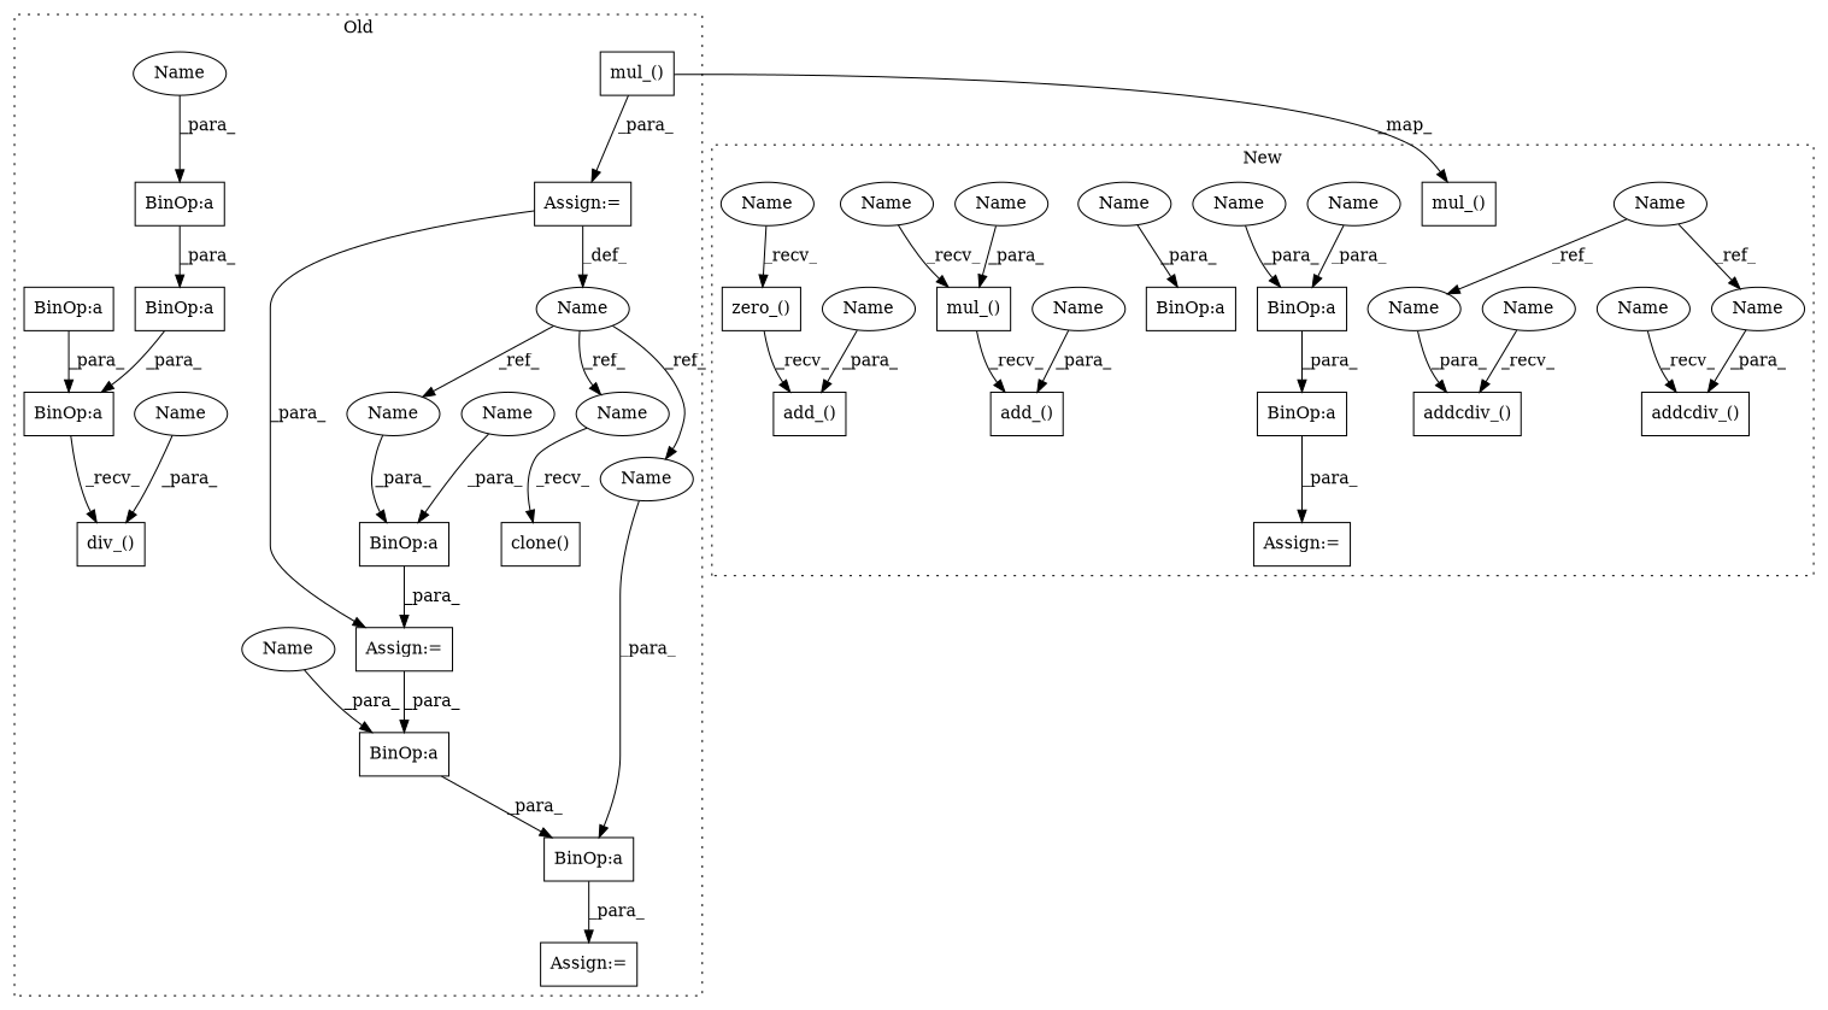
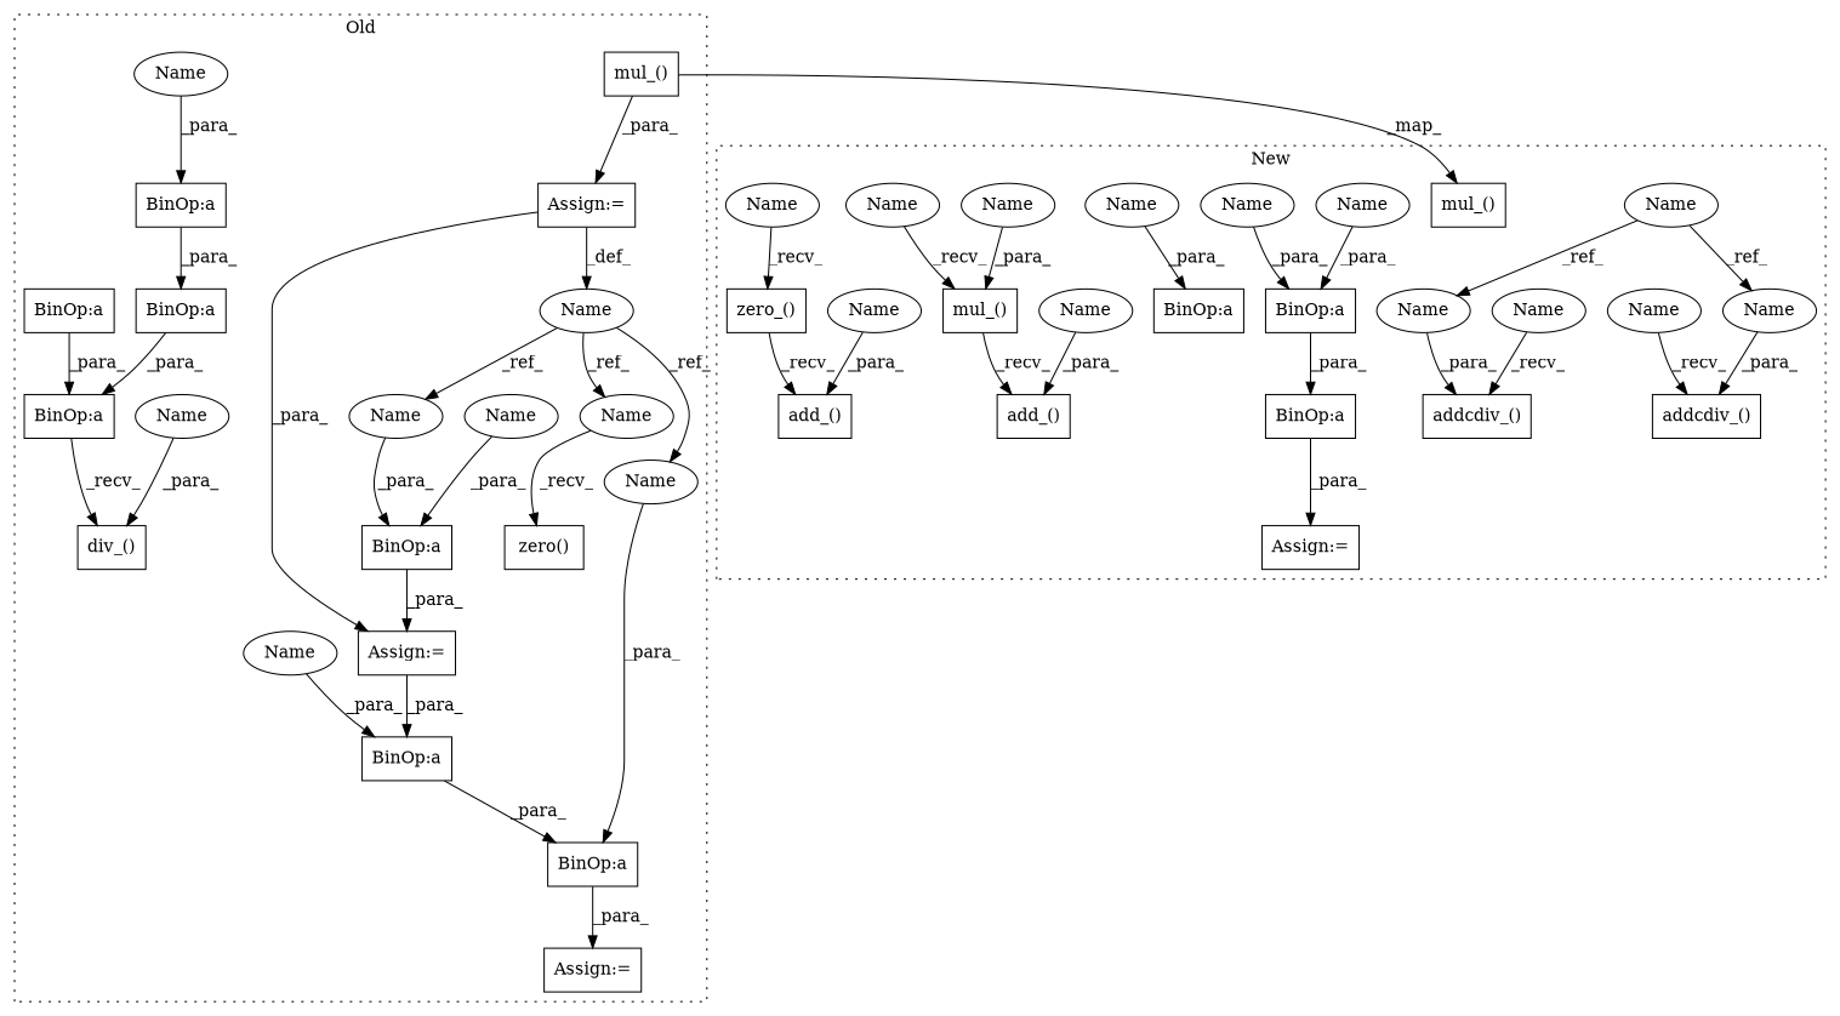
  digraph {
    node [a=87 l=3 s=8722 shape=box]
    n1 [a=75 l="78,1" label="div_()" s="8686,8769"]
    n2 [a=82 l=18 label="BinOp:a"]
    n3 [a=82 label="BinOp:a" s=8695]
    n4 [a=82 label="BinOp:a"]
    n5 [a=82 l=43 label="BinOp:a" s=8695]
    n6 [a=82 label="BinOp:a" s=8365]
    n7 [a=82 label="BinOp:a" s=8324]
    n8 [a=82 label="BinOp:a" s=8357]
    n9 [l=4 label=Name s=8216 shape=ellipse]
    n10 [a=75 l="10,1" label="mul_()" s="8223,8254"]
    n11 [a=68 label="Assign:=" s=8220]
    n12 [a=68 label="Assign:=" s=8350]
    n13 [a=68 label="Assign:=" s=8317]
-   n14 [a=75 l=12 label="clone()" s=8282]
+   n14 [a=75 l=12 label="zero()" s=8282]
    n15 [l=4 label=Name s=8282 shape=ellipse]
    n16 [l=4 label=Name s=8353 shape=ellipse]
    n17 [l=4 label=Name s=8320 shape=ellipse]
    n18 [l=8 label=Name s=8327 shape=ellipse]
    n19 [l=5 label=Name s=8717 shape=ellipse]
    n20 [l=5 label=Name s=8360 shape=ellipse]
    n21 [l=5 label=Name s=8764 shape=ellipse]
    n22 [a=75 l=24 label="zero_()" s=9494]
    n23 [a=82 label="BinOp:a" s=9024]
    n24 [a=75 l="15,19" label="addcdiv_()" s="9319,9348"]
    n25 [a=75 l="22,1" label="mul_()" s="8704,8731"]
    n26 [a=82 label="BinOp:a" s=9074]
    n27 [a=75 l="15,24" label="addcdiv_()" s="9380,9414"]
    n28 [l=5 label=Name s=8933 shape=ellipse]
    n29 [a=82 l=11 label="BinOp:a" s=9024]
    n30 [a=75 l="34,1" label="add_()" s="8704,8742"]
    n31 [a=75 l="30,13" label="add_()" s="9494,9528"]
    n32 [a=75 l="10,1" label="mul_()" s="8332,8363"]
    n33 [a=68 label="Assign:=" s=9019]
    n34 [l=5 label=Name s=9319 shape=ellipse]
    n35 [l=5 label=Name s=9380 shape=ellipse]
    n36 [l=5 label=Name s=9409 shape=ellipse]
    n37 [l=5 label=Name s=9343 shape=ellipse]
    n38 [l=5 label=Name s=8726 shape=ellipse]
    n39 [l=5 label=Name s=9027 shape=ellipse]
    n40 [l=2 label=Name s=9072 shape=ellipse]
    n41 [l=2 label=Name s=9022 shape=ellipse]
    n42 [l=16 label=Name s=8704 shape=ellipse]
    n43 [l=16 label=Name s=9494 shape=ellipse]
    n44 [l=4 label=Name s=8738 shape=ellipse]
    n45 [l=4 label=Name s=9524 shape=ellipse]
    subgraph cluster_1 {
      label=Old
      style=dotted
      n1
      n2
      n3
      n4
      n5
      n6
      n7
      n8
      n9
      n10
      n11
      n12
      n13
      n14
      n15
      n16
      n17
      n18
      n19
      n20
      n21
    }
    subgraph cluster_2 {
      label=New
      style=dotted
      n22
      n23
      n24
      n25
      n26
      n27
      n28
      n29
      n30
      n31
      n32
      n33
      n34
      n35
      n36
      n37
      n38
      n39
      n40
      n41
      n42
      n43
      n44
      n45
    }
    n2 -> n5 [label=_para_]
    n3 -> n5 [label=_para_]
    n4 -> n2 [label=_para_]
    n5 -> n1 [label=_recv_]
    n6 -> n8 [label=_para_]
    n7 -> n13 [label=_para_]
    n8 -> n12 [label=_para_]
    n9 -> n15 [label=_ref_]
    n9 -> n16 [label=_ref_]
    n9 -> n17 [label=_ref_]
    n10 -> n11 [label=_para_]
    n10 -> n32 [label=_map_]
    n11 -> n9 [label=_def_]
    n11 -> n13 [label=_para_]
    n13 -> n6 [label=_para_]
    n15 -> n14 [label=_recv_]
    n16 -> n8 [label=_para_]
    n17 -> n7 [label=_para_]
    n18 -> n7 [label=_para_]
    n19 -> n4 [label=_para_]
    n20 -> n6 [label=_para_]
    n21 -> n1 [label=_para_]
    n22 -> n31 [label=_recv_]
    n23 -> n29 [label=_para_]
    n25 -> n30 [label=_recv_]
    n28 -> n36 [label=_ref_]
    n28 -> n37 [label=_ref_]
    n29 -> n33 [label=_para_]
    n34 -> n24 [label=_recv_]
    n35 -> n27 [label=_recv_]
    n36 -> n27 [label=_para_]
    n37 -> n24 [label=_para_]
    n38 -> n25 [label=_para_]
    n39 -> n23 [label=_para_]
    n40 -> n26 [label=_para_]
    n41 -> n23 [label=_para_]
    n42 -> n25 [label=_recv_]
    n43 -> n22 [label=_recv_]
    n44 -> n30 [label=_para_]
    n45 -> n31 [label=_para_]
  }
